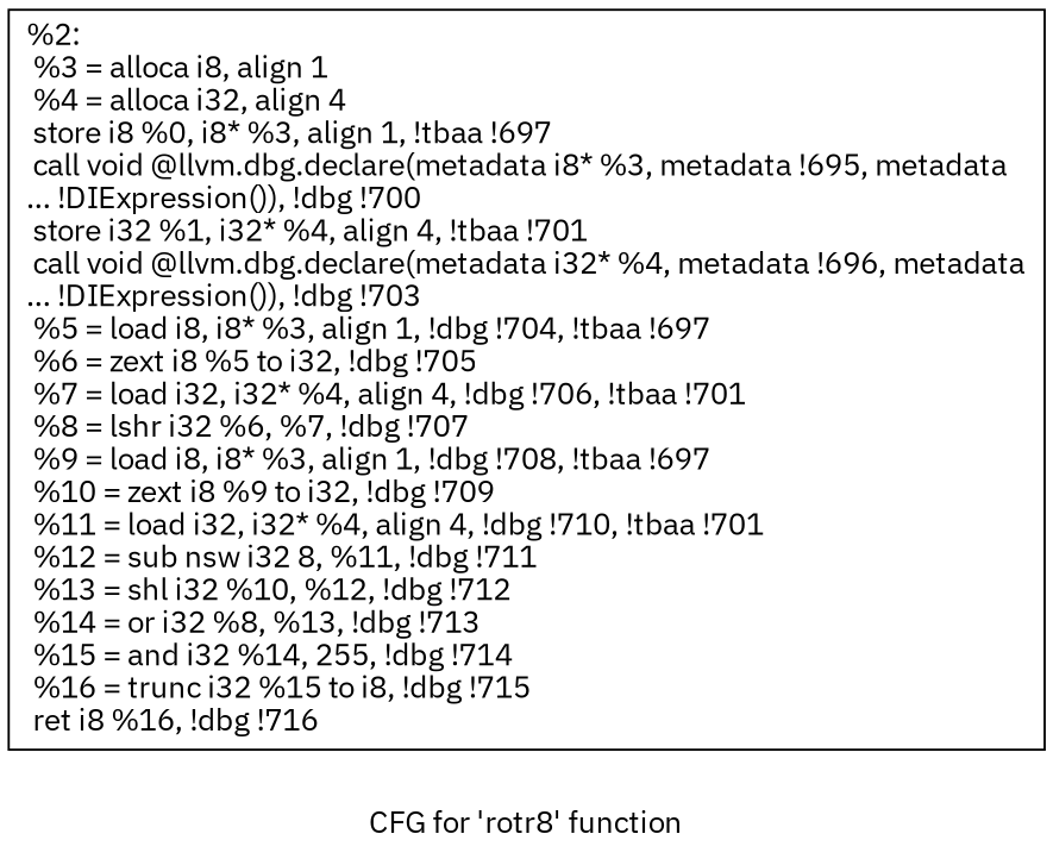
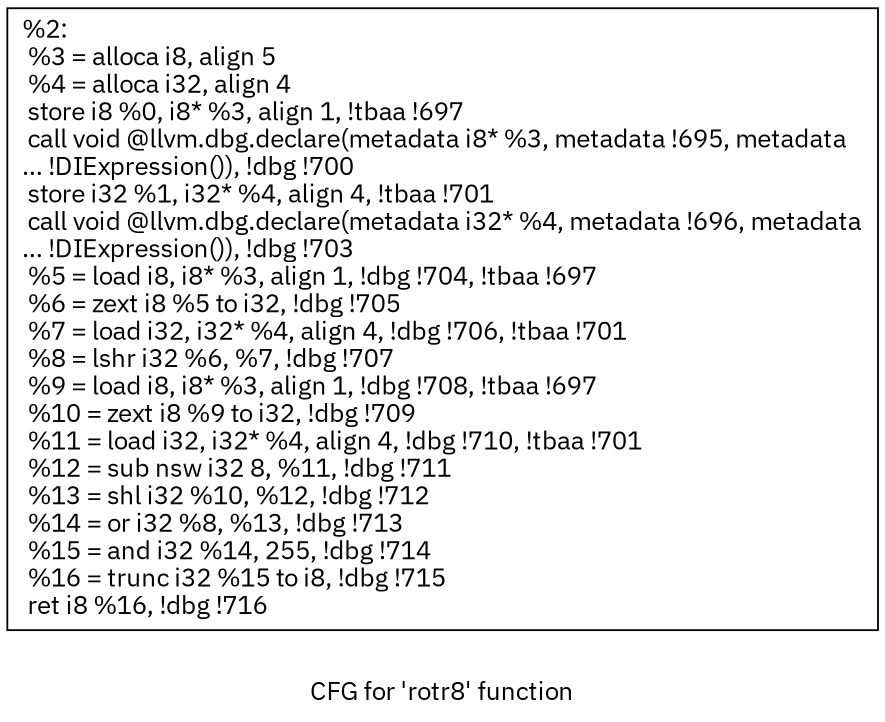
  digraph {
    label="CFG for 'rotr8' function"
    fontname="IBM Plex Sans"
-   n1 [label="{%2:\l  %3 = alloca i8, align 1\l  %4 = alloca i32, align 4\l  store i8 %0, i8* %3, align 1, !tbaa !697\l  call void @llvm.dbg.declare(metadata i8* %3, metadata !695, metadata\l... !DIExpression()), !dbg !700\l  store i32 %1, i32* %4, align 4, !tbaa !701\l  call void @llvm.dbg.declare(metadata i32* %4, metadata !696, metadata\l... !DIExpression()), !dbg !703\l  %5 = load i8, i8* %3, align 1, !dbg !704, !tbaa !697\l  %6 = zext i8 %5 to i32, !dbg !705\l  %7 = load i32, i32* %4, align 4, !dbg !706, !tbaa !701\l  %8 = lshr i32 %6, %7, !dbg !707\l  %9 = load i8, i8* %3, align 1, !dbg !708, !tbaa !697\l  %10 = zext i8 %9 to i32, !dbg !709\l  %11 = load i32, i32* %4, align 4, !dbg !710, !tbaa !701\l  %12 = sub nsw i32 8, %11, !dbg !711\l  %13 = shl i32 %10, %12, !dbg !712\l  %14 = or i32 %8, %13, !dbg !713\l  %15 = and i32 %14, 255, !dbg !714\l  %16 = trunc i32 %15 to i8, !dbg !715\l  ret i8 %16, !dbg !716\l}" shape=record fontname="IBM Plex Sans"]
+   n1 [label="{%2:\l  %3 = alloca i8, align 5\l  %4 = alloca i32, align 4\l  store i8 %0, i8* %3, align 1, !tbaa !697\l  call void @llvm.dbg.declare(metadata i8* %3, metadata !695, metadata\l... !DIExpression()), !dbg !700\l  store i32 %1, i32* %4, align 4, !tbaa !701\l  call void @llvm.dbg.declare(metadata i32* %4, metadata !696, metadata\l... !DIExpression()), !dbg !703\l  %5 = load i8, i8* %3, align 1, !dbg !704, !tbaa !697\l  %6 = zext i8 %5 to i32, !dbg !705\l  %7 = load i32, i32* %4, align 4, !dbg !706, !tbaa !701\l  %8 = lshr i32 %6, %7, !dbg !707\l  %9 = load i8, i8* %3, align 1, !dbg !708, !tbaa !697\l  %10 = zext i8 %9 to i32, !dbg !709\l  %11 = load i32, i32* %4, align 4, !dbg !710, !tbaa !701\l  %12 = sub nsw i32 8, %11, !dbg !711\l  %13 = shl i32 %10, %12, !dbg !712\l  %14 = or i32 %8, %13, !dbg !713\l  %15 = and i32 %14, 255, !dbg !714\l  %16 = trunc i32 %15 to i8, !dbg !715\l  ret i8 %16, !dbg !716\l}" shape=record fontname="IBM Plex Sans"]
  }
